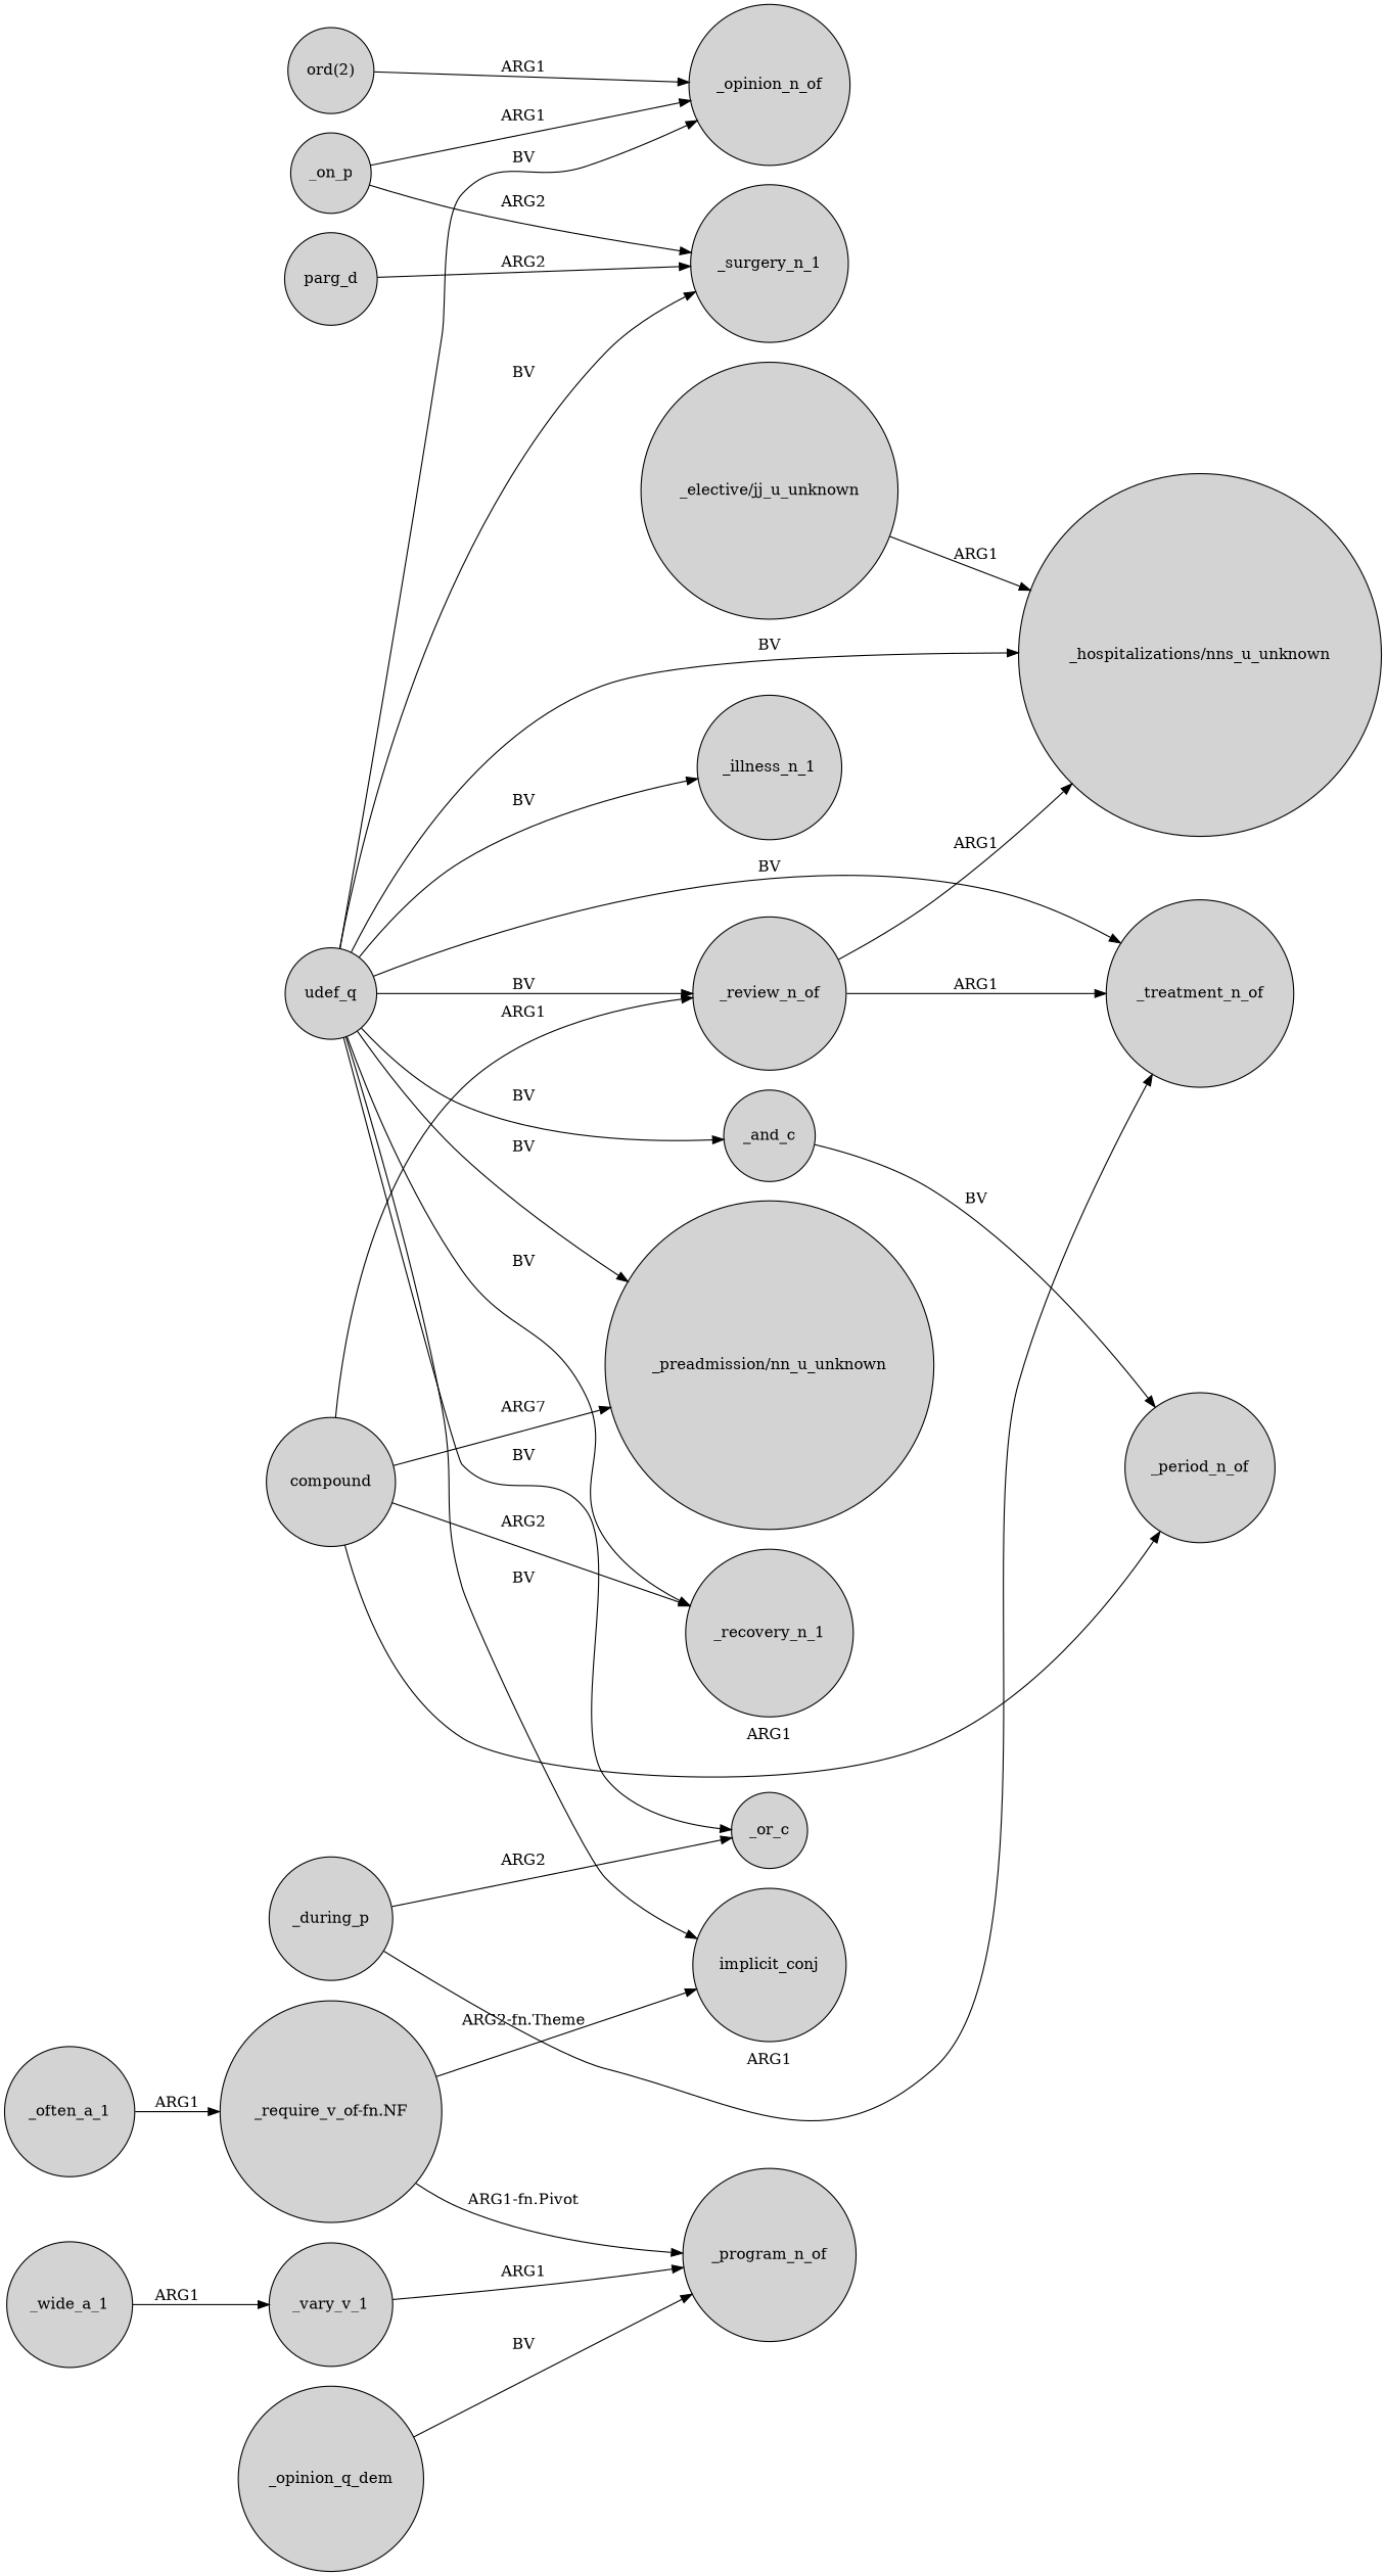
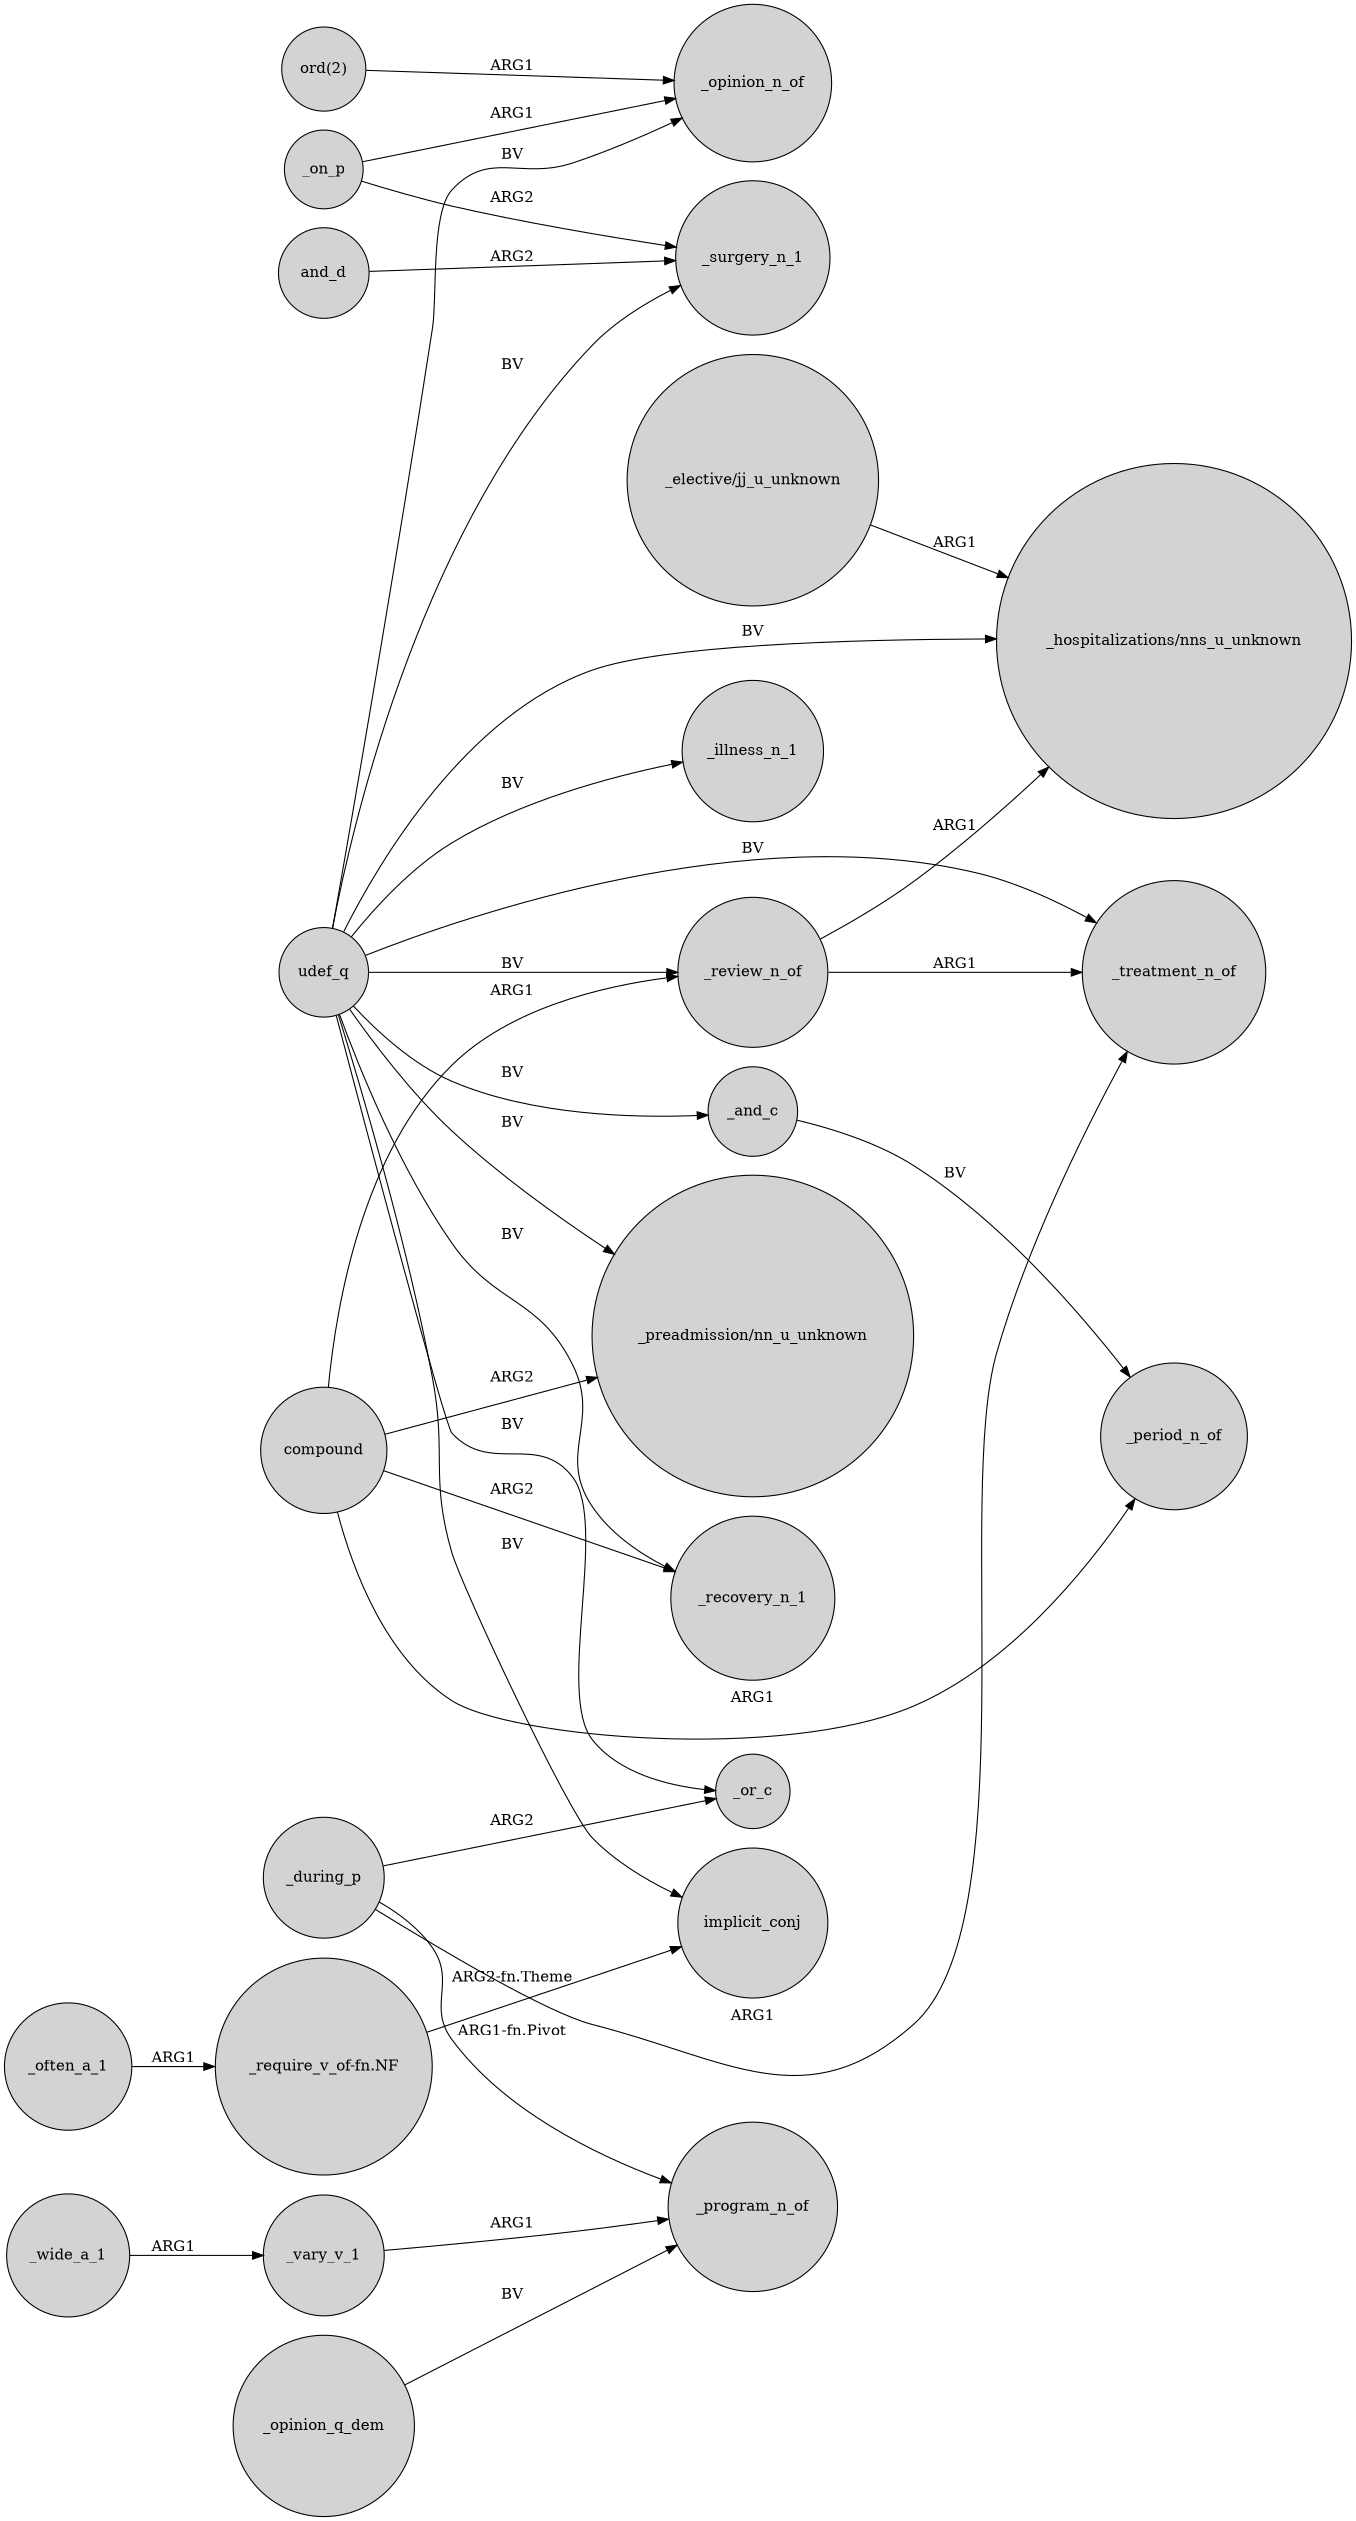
  digraph {
    rankdir=LR
    node [shape=circle style=filled]
    udef_q
    _opinion_n_of
    _review_n_of
    "_hospitalizations/nns_u_unknown"
    "_preadmission/nn_u_unknown"
    _surgery_n_1
    _treatment_n_of
    _or_c
    implicit_conj
    _recovery_n_1
    _illness_n_1
    _and_c
    _period_n_of
    _often_a_1
    "_require_v_of-fn.NF"
    _program_n_of
    "ord(2)"
-   parg_d
+   parg_d [label=and_d]
    compound
    _on_p
    _vary_v_1
    _during_p
    n23 [label=_opinion_q_dem]
    "_elective/jj_u_unknown"
    _wide_a_1
    udef_q -> _opinion_n_of [label=BV]
    udef_q -> _review_n_of [label=BV]
    udef_q -> "_hospitalizations/nns_u_unknown" [label=BV]
    udef_q -> "_preadmission/nn_u_unknown" [label=BV]
    udef_q -> _surgery_n_1 [label=BV]
    udef_q -> _treatment_n_of [label=BV]
    udef_q -> _or_c [label=BV]
    udef_q -> implicit_conj [label=BV]
    udef_q -> _recovery_n_1 [label=BV]
    udef_q -> _illness_n_1 [label=BV]
    udef_q -> _and_c [label=BV]
    _review_n_of -> "_hospitalizations/nns_u_unknown" [label=ARG1]
    _review_n_of -> _treatment_n_of [label=ARG1]
    _and_c -> _period_n_of [label=BV]
    _often_a_1 -> "_require_v_of-fn.NF" [label=ARG1]
    "_require_v_of-fn.NF" -> implicit_conj [label="ARG2-fn.Theme"]
-   "_require_v_of-fn.NF" -> _program_n_of [label="ARG1-fn.Pivot"]
+   _during_p -> _program_n_of [label="ARG1-fn.Pivot"]
    "ord(2)" -> _opinion_n_of [label=ARG1]
    parg_d -> _surgery_n_1 [label=ARG2]
    compound -> _review_n_of [label=ARG1]
-   compound -> "_preadmission/nn_u_unknown" [label=ARG7]
+   compound -> "_preadmission/nn_u_unknown" [label=ARG2]
    compound -> _recovery_n_1 [label=ARG2]
    compound -> _period_n_of [label=ARG1]
    _on_p -> _opinion_n_of [label=ARG1]
    _on_p -> _surgery_n_1 [label=ARG2]
    _vary_v_1 -> _program_n_of [label=ARG1]
    _during_p -> _treatment_n_of [label=ARG1]
    _during_p -> _or_c [label=ARG2]
    n23 -> _program_n_of [label=BV]
    "_elective/jj_u_unknown" -> "_hospitalizations/nns_u_unknown" [label=ARG1]
    _wide_a_1 -> _vary_v_1 [label=ARG1]
  }
